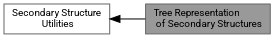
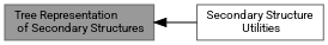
  digraph {
    rankdir=LR
    fontname=Roboto
    node [fontname=Roboto fontsize=10 shape=box style=filled]
    n1 [color=grey40 fillcolor=white height=0.2 label="Secondary Structure\l Utilities" width=0.4]
    n2 [color=gray40 fillcolor=grey60 fontcolor=black height=0.2 label="Tree Representation\l of Secondary Structures" width=0.4]
-   n1 -> n2 [dir=back fontname=Roboto fontsize=10 labelfontname=Helvetica labelfontsize=10 shape=plaintext style=solid]
+   n2 -> n1 [dir=back fontname=Roboto fontsize=10 labelfontname=Helvetica labelfontsize=10 shape=plaintext style=solid]
  }
